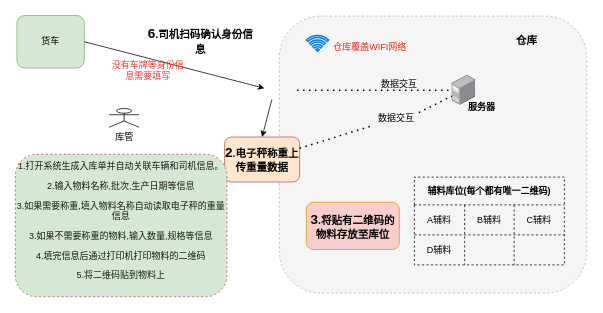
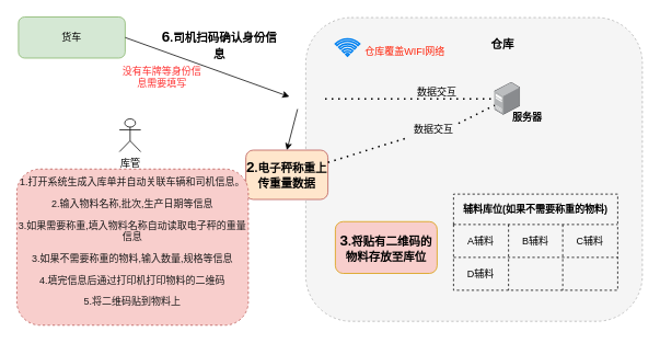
  <mxCell id="0" />
  <mxCell id="1" parent="0" />
  <mxCell id="2" value="" style="rounded=1;whiteSpace=wrap;html=1;fillColor=#f5f5f5;fontColor=#333333;strokeColor=#B3B3B3;dashed=1;" vertex="1" parent="1"><mxGeometry x="372" y="20.75" width="410" height="369.5" as="geometry" /></mxCell>
- <mxCell id="3" value="辅料库位(每个都有唯一二维码)" style="shape=table;startSize=37;container=1;collapsible=0;childLayout=tableLayout;fontStyle=1;align=center;rounded=0;fontSize=12;fontColor=#000000;fillColor=none;dashed=1;" vertex="1" parent="1"><mxGeometry x="552" y="235.5" width="200" height="117" as="geometry" /></mxCell>
+ <mxCell id="3" value="辅料库位(如果不需要称重的物料)" style="shape=table;startSize=37;container=1;collapsible=0;childLayout=tableLayout;fontStyle=1;align=center;rounded=0;fontSize=12;fontColor=#000000;fillColor=none;dashed=1;" vertex="1" parent="1"><mxGeometry x="552" y="235.5" width="200" height="117" as="geometry" /></mxCell>
  <mxCell id="4" value="" style="shape=tableRow;horizontal=0;startSize=0;swimlaneHead=0;swimlaneBody=0;top=0;left=0;bottom=0;right=0;collapsible=0;dropTarget=0;fillColor=none;points=[[0,0.5],[1,0.5]];portConstraint=eastwest;rounded=0;fontSize=12;fontColor=#000000;" vertex="1" parent="3"><mxGeometry y="37" width="200" height="40" as="geometry" /></mxCell>
  <mxCell id="5" value="A辅料" style="shape=partialRectangle;html=1;whiteSpace=wrap;connectable=0;fillColor=none;top=0;left=0;bottom=0;right=0;overflow=hidden;rounded=0;fontSize=12;fontColor=#000000;" vertex="1" parent="4"><mxGeometry width="67" height="40" as="geometry"><mxRectangle width="67" height="40" as="alternateBounds" /></mxGeometry></mxCell>
  <mxCell id="6" value="&lt;span&gt;B辅料&lt;/span&gt;" style="shape=partialRectangle;html=1;whiteSpace=wrap;connectable=0;fillColor=none;top=0;left=0;bottom=0;right=0;overflow=hidden;rounded=0;fontSize=12;fontColor=#000000;" vertex="1" parent="4"><mxGeometry x="67" width="66" height="40" as="geometry"><mxRectangle width="66" height="40" as="alternateBounds" /></mxGeometry></mxCell>
  <mxCell id="7" value="&lt;span&gt;C辅料&lt;/span&gt;" style="shape=partialRectangle;html=1;whiteSpace=wrap;connectable=0;fillColor=none;top=0;left=0;bottom=0;right=0;overflow=hidden;rounded=0;fontSize=12;fontColor=#000000;" vertex="1" parent="4"><mxGeometry x="133" width="67" height="40" as="geometry"><mxRectangle width="67" height="40" as="alternateBounds" /></mxGeometry></mxCell>
  <mxCell id="8" value="" style="shape=tableRow;horizontal=0;startSize=0;swimlaneHead=0;swimlaneBody=0;top=0;left=0;bottom=0;right=0;collapsible=0;dropTarget=0;fillColor=none;points=[[0,0.5],[1,0.5]];portConstraint=eastwest;rounded=0;fontSize=12;fontColor=#000000;" vertex="1" parent="3"><mxGeometry y="77" width="200" height="40" as="geometry" /></mxCell>
  <mxCell id="9" value="&lt;span&gt;D辅料&lt;/span&gt;" style="shape=partialRectangle;html=1;whiteSpace=wrap;connectable=0;fillColor=none;top=0;left=0;bottom=0;right=0;overflow=hidden;rounded=0;fontSize=12;fontColor=#000000;" vertex="1" parent="8"><mxGeometry width="67" height="40" as="geometry"><mxRectangle width="67" height="40" as="alternateBounds" /></mxGeometry></mxCell>
  <mxCell id="10" value="" style="shape=partialRectangle;html=1;whiteSpace=wrap;connectable=0;fillColor=none;top=0;left=0;bottom=0;right=0;overflow=hidden;rounded=0;fontSize=12;fontColor=#000000;" vertex="1" parent="8"><mxGeometry x="67" width="66" height="40" as="geometry"><mxRectangle width="66" height="40" as="alternateBounds" /></mxGeometry></mxCell>
  <mxCell id="11" value="" style="shape=partialRectangle;html=1;whiteSpace=wrap;connectable=0;fillColor=none;top=0;left=0;bottom=0;right=0;overflow=hidden;rounded=0;fontSize=12;fontColor=#000000;" vertex="1" parent="8"><mxGeometry x="133" width="67" height="40" as="geometry"><mxRectangle width="67" height="40" as="alternateBounds" /></mxGeometry></mxCell>
- <mxCell id="12" value="&lt;b&gt;&lt;font style=&quot;font-size: 14px&quot;&gt;仓库&lt;/font&gt;&lt;/b&gt;" style="text;html=1;align=center;verticalAlign=middle;whiteSpace=wrap;rounded=1;" vertex="1" parent="1"><mxGeometry x="672" y="37.5" width="60" height="30" as="geometry" /></mxCell>
+ <mxCell id="12" value="&lt;b&gt;&lt;font style=&quot;font-size: 14px&quot;&gt;仓库&lt;/font&gt;&lt;/b&gt;" style="text;html=1;align=center;verticalAlign=middle;whiteSpace=wrap;rounded=1;" vertex="1" parent="1"><mxGeometry x="582" y="37.5" width="60" height="30" as="geometry" /></mxCell>
  <mxCell id="13" value="" style="html=1;verticalLabelPosition=bottom;align=center;labelBackgroundColor=#ffffff;verticalAlign=top;strokeWidth=2;strokeColor=#0080F0;shadow=0;dashed=0;shape=mxgraph.ios7.icons.wifi;pointerEvents=1;rounded=1;fontSize=14;fillColor=none;" vertex="1" parent="1"><mxGeometry x="408" y="46.5" width="29.7" height="21" as="geometry" /></mxCell>
  <mxCell id="14" value="&lt;font style=&quot;font-size: 12px&quot; color=&quot;#ff230a&quot;&gt;仓库覆盖WIFI网络&lt;/font&gt;" style="text;html=1;strokeColor=none;fillColor=none;align=center;verticalAlign=middle;whiteSpace=wrap;rounded=0;fontSize=14;" vertex="1" parent="1"><mxGeometry x="428" y="46.5" width="130" height="30" as="geometry" /></mxCell>
  <mxCell id="15" value="&lt;font color=&quot;#000000&quot;&gt;&lt;b&gt;服务器&lt;/b&gt;&lt;/font&gt;" style="text;html=1;strokeColor=none;fillColor=none;align=center;verticalAlign=middle;whiteSpace=wrap;rounded=0;fontSize=12;fontColor=#FF230A;" vertex="1" parent="1"><mxGeometry x="612" y="127" width="60" height="30" as="geometry" /></mxCell>
  <mxCell id="16" value="" style="points=[];aspect=fixed;html=1;align=center;shadow=0;dashed=0;image;image=img/lib/allied_telesis/computer_and_terminals/Server_Desktop.svg;rounded=1;fontSize=12;fontColor=#000000;fillColor=none;" vertex="1" parent="1"><mxGeometry x="602" y="99.5" width="31.56" height="40" as="geometry" /></mxCell>
- <mxCell id="17" value="货车" style="rounded=1;whiteSpace=wrap;html=1;fontSize=12;fillColor=#d5e8d4;strokeColor=#82b366;" vertex="1" parent="1"><mxGeometry x="22" y="20" width="90" height="70" as="geometry" /></mxCell>
+ <mxCell id="17" value="货车" style="rounded=1;whiteSpace=wrap;html=1;fontSize=12;fillColor=#d5e8d4;strokeColor=#82b366;" vertex="1" parent="1"><mxGeometry x="22" y="20" width="130" height="50" as="geometry" /></mxCell>
  <mxCell id="18" value="" style="shape=image;html=1;verticalAlign=top;verticalLabelPosition=bottom;labelBackgroundColor=#ffffff;imageAspect=0;aspect=fixed;image=https://cdn2.iconfinder.com/data/icons/font-awesome/1792/qrcode-128.png;rounded=1;fontSize=12;fontColor=#000000;fillColor=none;" vertex="1" parent="1"><mxGeometry x="350.5" y="97" width="45" height="45" as="geometry" /></mxCell>
  <mxCell id="19" value="" style="shape=image;html=1;verticalAlign=top;verticalLabelPosition=bottom;labelBackgroundColor=#ffffff;imageAspect=0;aspect=fixed;image=https://cdn1.iconfinder.com/data/icons/heroicons-ui/24/qrcode-128.png;rounded=0;fontSize=12;fontColor=#000000;fillColor=none;" vertex="1" parent="1"><mxGeometry x="602" y="292" width="20" height="20" as="geometry" /></mxCell>
  <mxCell id="20" value="" style="shape=image;html=1;verticalAlign=top;verticalLabelPosition=bottom;labelBackgroundColor=#ffffff;imageAspect=0;aspect=fixed;image=https://cdn1.iconfinder.com/data/icons/heroicons-ui/24/qrcode-128.png;rounded=0;fontSize=12;fontColor=#000000;fillColor=none;" vertex="1" parent="1"><mxGeometry x="662" y="292" width="20" height="20" as="geometry" /></mxCell>
  <mxCell id="21" value="" style="shape=image;html=1;verticalAlign=top;verticalLabelPosition=bottom;labelBackgroundColor=#ffffff;imageAspect=0;aspect=fixed;image=https://cdn1.iconfinder.com/data/icons/heroicons-ui/24/qrcode-128.png;rounded=0;fontSize=12;fontColor=#000000;fillColor=none;" vertex="1" parent="1"><mxGeometry x="727.78" y="292" width="20" height="20" as="geometry" /></mxCell>
  <mxCell id="22" value="" style="shape=image;html=1;verticalAlign=top;verticalLabelPosition=bottom;labelBackgroundColor=#ffffff;imageAspect=0;aspect=fixed;image=https://cdn1.iconfinder.com/data/icons/heroicons-ui/24/qrcode-128.png;rounded=0;fontSize=12;fontColor=#000000;fillColor=none;" vertex="1" parent="1"><mxGeometry x="602" y="332.5" width="20" height="20" as="geometry" /></mxCell>
  <mxCell id="23" value="" style="endArrow=classic;html=1;rounded=0;fontSize=12;fontColor=#000000;exitX=1;exitY=0.5;exitDx=0;exitDy=0;" edge="1" parent="1" source="17"><mxGeometry width="50" height="50" relative="1" as="geometry"><mxPoint x="252" y="152" as="sourcePoint" /><mxPoint x="352" y="117" as="targetPoint" /></mxGeometry></mxCell>
  <mxCell id="24" value="&lt;b&gt;&lt;font style=&quot;font-size: 18px&quot;&gt;6&lt;/font&gt;&lt;font style=&quot;font-size: 14px&quot;&gt;.司机扫码确认身份信息&lt;/font&gt;&lt;/b&gt;" style="text;html=1;strokeColor=none;fillColor=none;align=center;verticalAlign=middle;whiteSpace=wrap;rounded=0;fontSize=12;fontColor=#000000;" vertex="1" parent="1"><mxGeometry x="192" y="31.5" width="150" height="45" as="geometry" /></mxCell>
  <mxCell id="25" value="&lt;font color=&quot;#ff3333&quot;&gt;没有车牌等身份信息需要填写&lt;/font&gt;" style="text;html=1;strokeColor=none;fillColor=none;align=center;verticalAlign=middle;whiteSpace=wrap;rounded=0;fontSize=12;fontColor=#000000;" vertex="1" parent="1"><mxGeometry x="147" y="82.5" width="100" height="20" as="geometry" /></mxCell>
  <mxCell id="26" value="&lt;b&gt;&lt;font style=&quot;font-size: 18px&quot;&gt;2&lt;/font&gt;&lt;/b&gt;&lt;b style=&quot;font-size: 14px&quot;&gt;.电子秤称重上传重量数据&lt;/b&gt;" style="rounded=1;whiteSpace=wrap;html=1;fontSize=12;fillColor=#ffe6cc;strokeColor=#b85450;" vertex="1" parent="1"><mxGeometry x="299" y="182" width="100" height="60" as="geometry" /></mxCell>
- <mxCell id="27" value="库管" style="shape=umlActor;verticalLabelPosition=bottom;verticalAlign=top;html=1;outlineConnect=0;rounded=0;fontSize=12;fontColor=#000000;fillColor=none;" vertex="1" parent="1"><mxGeometry x="145" y="144" width="40" height="25" as="geometry" /></mxCell>
+ <mxCell id="27" value="库管" style="shape=umlActor;verticalLabelPosition=bottom;verticalAlign=top;html=1;outlineConnect=0;rounded=0;fontSize=12;fontColor=#000000;fillColor=none;" vertex="1" parent="1"><mxGeometry x="145" y="144" width="26" height="40" as="geometry" /></mxCell>
  <mxCell id="28" value="" style="endArrow=classic;html=1;rounded=0;fontSize=12;fontColor=#000000;entryX=0.5;entryY=0;entryDx=0;entryDy=0;" edge="1" parent="1" target="26"><mxGeometry width="50" height="50" relative="1" as="geometry"><mxPoint x="362" y="132" as="sourcePoint" /><mxPoint x="252" y="162" as="targetPoint" /></mxGeometry></mxCell>
  <mxCell id="29" value="" style="endArrow=none;dashed=1;html=1;dashPattern=1 3;strokeWidth=2;rounded=0;fontSize=12;fontColor=#000000;" edge="1" parent="1" source="18" target="16"><mxGeometry width="50" height="50" relative="1" as="geometry"><mxPoint x="492" y="152" as="sourcePoint" /><mxPoint x="542" y="102" as="targetPoint" /></mxGeometry></mxCell>
  <mxCell id="30" value="" style="endArrow=none;dashed=1;html=1;dashPattern=1 3;strokeWidth=2;rounded=0;fontSize=12;fontColor=#000000;exitX=1;exitY=0.25;exitDx=0;exitDy=0;startArrow=none;" edge="1" parent="1" source="32" target="16"><mxGeometry width="50" height="50" relative="1" as="geometry"><mxPoint x="452" y="202" as="sourcePoint" /><mxPoint x="502" y="152" as="targetPoint" /></mxGeometry></mxCell>
  <mxCell id="31" value="数据交互" style="text;html=1;strokeColor=none;fillColor=none;align=center;verticalAlign=middle;whiteSpace=wrap;rounded=0;fontSize=12;fontColor=#000000;" vertex="1" parent="1"><mxGeometry x="502" y="97" width="60" height="30" as="geometry" /></mxCell>
  <mxCell id="32" value="数据交互" style="text;html=1;strokeColor=none;fillColor=none;align=center;verticalAlign=middle;whiteSpace=wrap;rounded=0;fontSize=12;fontColor=#000000;" vertex="1" parent="1"><mxGeometry x="498" y="142" width="60" height="30" as="geometry" /></mxCell>
  <mxCell id="33" value="" style="endArrow=none;dashed=1;html=1;dashPattern=1 3;strokeWidth=2;rounded=0;fontSize=12;fontColor=#000000;exitX=1;exitY=0.25;exitDx=0;exitDy=0;" edge="1" parent="1" source="26" target="32"><mxGeometry width="50" height="50" relative="1" as="geometry"><mxPoint x="392" y="192" as="sourcePoint" /><mxPoint x="696.22" y="120.698" as="targetPoint" /></mxGeometry></mxCell>
  <mxCell id="34" value="&lt;b&gt;&lt;font style=&quot;font-size: 18px&quot;&gt;3&lt;/font&gt;&lt;font style=&quot;font-size: 14px&quot;&gt;.将贴有二维码的物料存放至库位&lt;/font&gt;&lt;/b&gt;" style="rounded=1;whiteSpace=wrap;html=1;fontSize=12;fillColor=#f8cecc;strokeColor=#d79b00;" vertex="1" parent="1"><mxGeometry x="408" y="269" width="124" height="63" as="geometry" /></mxCell>
- <mxCell id="35" value="&lt;p&gt;&lt;font color=&quot;#1a1a1a&quot;&gt;&lt;br class=&quot;Apple-interchange-newline&quot;&gt;1.打开系统生成入库单并自动关联车辆和司机信息。&lt;/font&gt;&lt;/p&gt;&lt;p&gt;&lt;font color=&quot;#1a1a1a&quot;&gt;2.输入物料名称,批次,生产日期等信息&lt;/font&gt;&lt;/p&gt;&lt;p&gt;&lt;font color=&quot;#1a1a1a&quot;&gt;3.如果需要称重,填入物料名称自动读取电子秤的重量信息&lt;/font&gt;&lt;/p&gt;&lt;p&gt;&lt;font color=&quot;#1a1a1a&quot;&gt;3.如果不需要称重的物料,输入数量,规格等信息&lt;/font&gt;&lt;/p&gt;&lt;p&gt;&lt;font color=&quot;#1a1a1a&quot;&gt;4.填完信息后通过打印机打印物料的二维码&lt;/font&gt;&lt;/p&gt;&lt;p&gt;&lt;font color=&quot;#1a1a1a&quot;&gt;5.将二维码贴到物料上&lt;/font&gt;&lt;/p&gt;&lt;p&gt;&lt;br style=&quot;color: rgb(0 , 0 , 0) ; text-align: left&quot;&gt;&lt;/p&gt;" style="rounded=1;whiteSpace=wrap;html=1;dashed=1;fontSize=12;strokeColor=#b85450;fillColor=#d5e8d4;" vertex="1" parent="1"><mxGeometry x="20" y="205" width="282" height="190" as="geometry" /></mxCell>
+ <mxCell id="35" value="&lt;p&gt;&lt;font color=&quot;#1a1a1a&quot;&gt;&lt;br class=&quot;Apple-interchange-newline&quot;&gt;1.打开系统生成入库单并自动关联车辆和司机信息。&lt;/font&gt;&lt;/p&gt;&lt;p&gt;&lt;font color=&quot;#1a1a1a&quot;&gt;2.输入物料名称,批次,生产日期等信息&lt;/font&gt;&lt;/p&gt;&lt;p&gt;&lt;font color=&quot;#1a1a1a&quot;&gt;3.如果需要称重,填入物料名称自动读取电子秤的重量信息&lt;/font&gt;&lt;/p&gt;&lt;p&gt;&lt;font color=&quot;#1a1a1a&quot;&gt;3.如果不需要称重的物料,输入数量,规格等信息&lt;/font&gt;&lt;/p&gt;&lt;p&gt;&lt;font color=&quot;#1a1a1a&quot;&gt;4.填完信息后通过打印机打印物料的二维码&lt;/font&gt;&lt;/p&gt;&lt;p&gt;&lt;font color=&quot;#1a1a1a&quot;&gt;5.将二维码贴到物料上&lt;/font&gt;&lt;/p&gt;&lt;p&gt;&lt;br style=&quot;color: rgb(0 , 0 , 0) ; text-align: left&quot;&gt;&lt;/p&gt;" style="rounded=1;whiteSpace=wrap;html=1;dashed=1;fontSize=12;strokeColor=#b85450;fillColor=#f8cecc;" vertex="1" parent="1"><mxGeometry x="20" y="205" width="282" height="190" as="geometry" /></mxCell>
